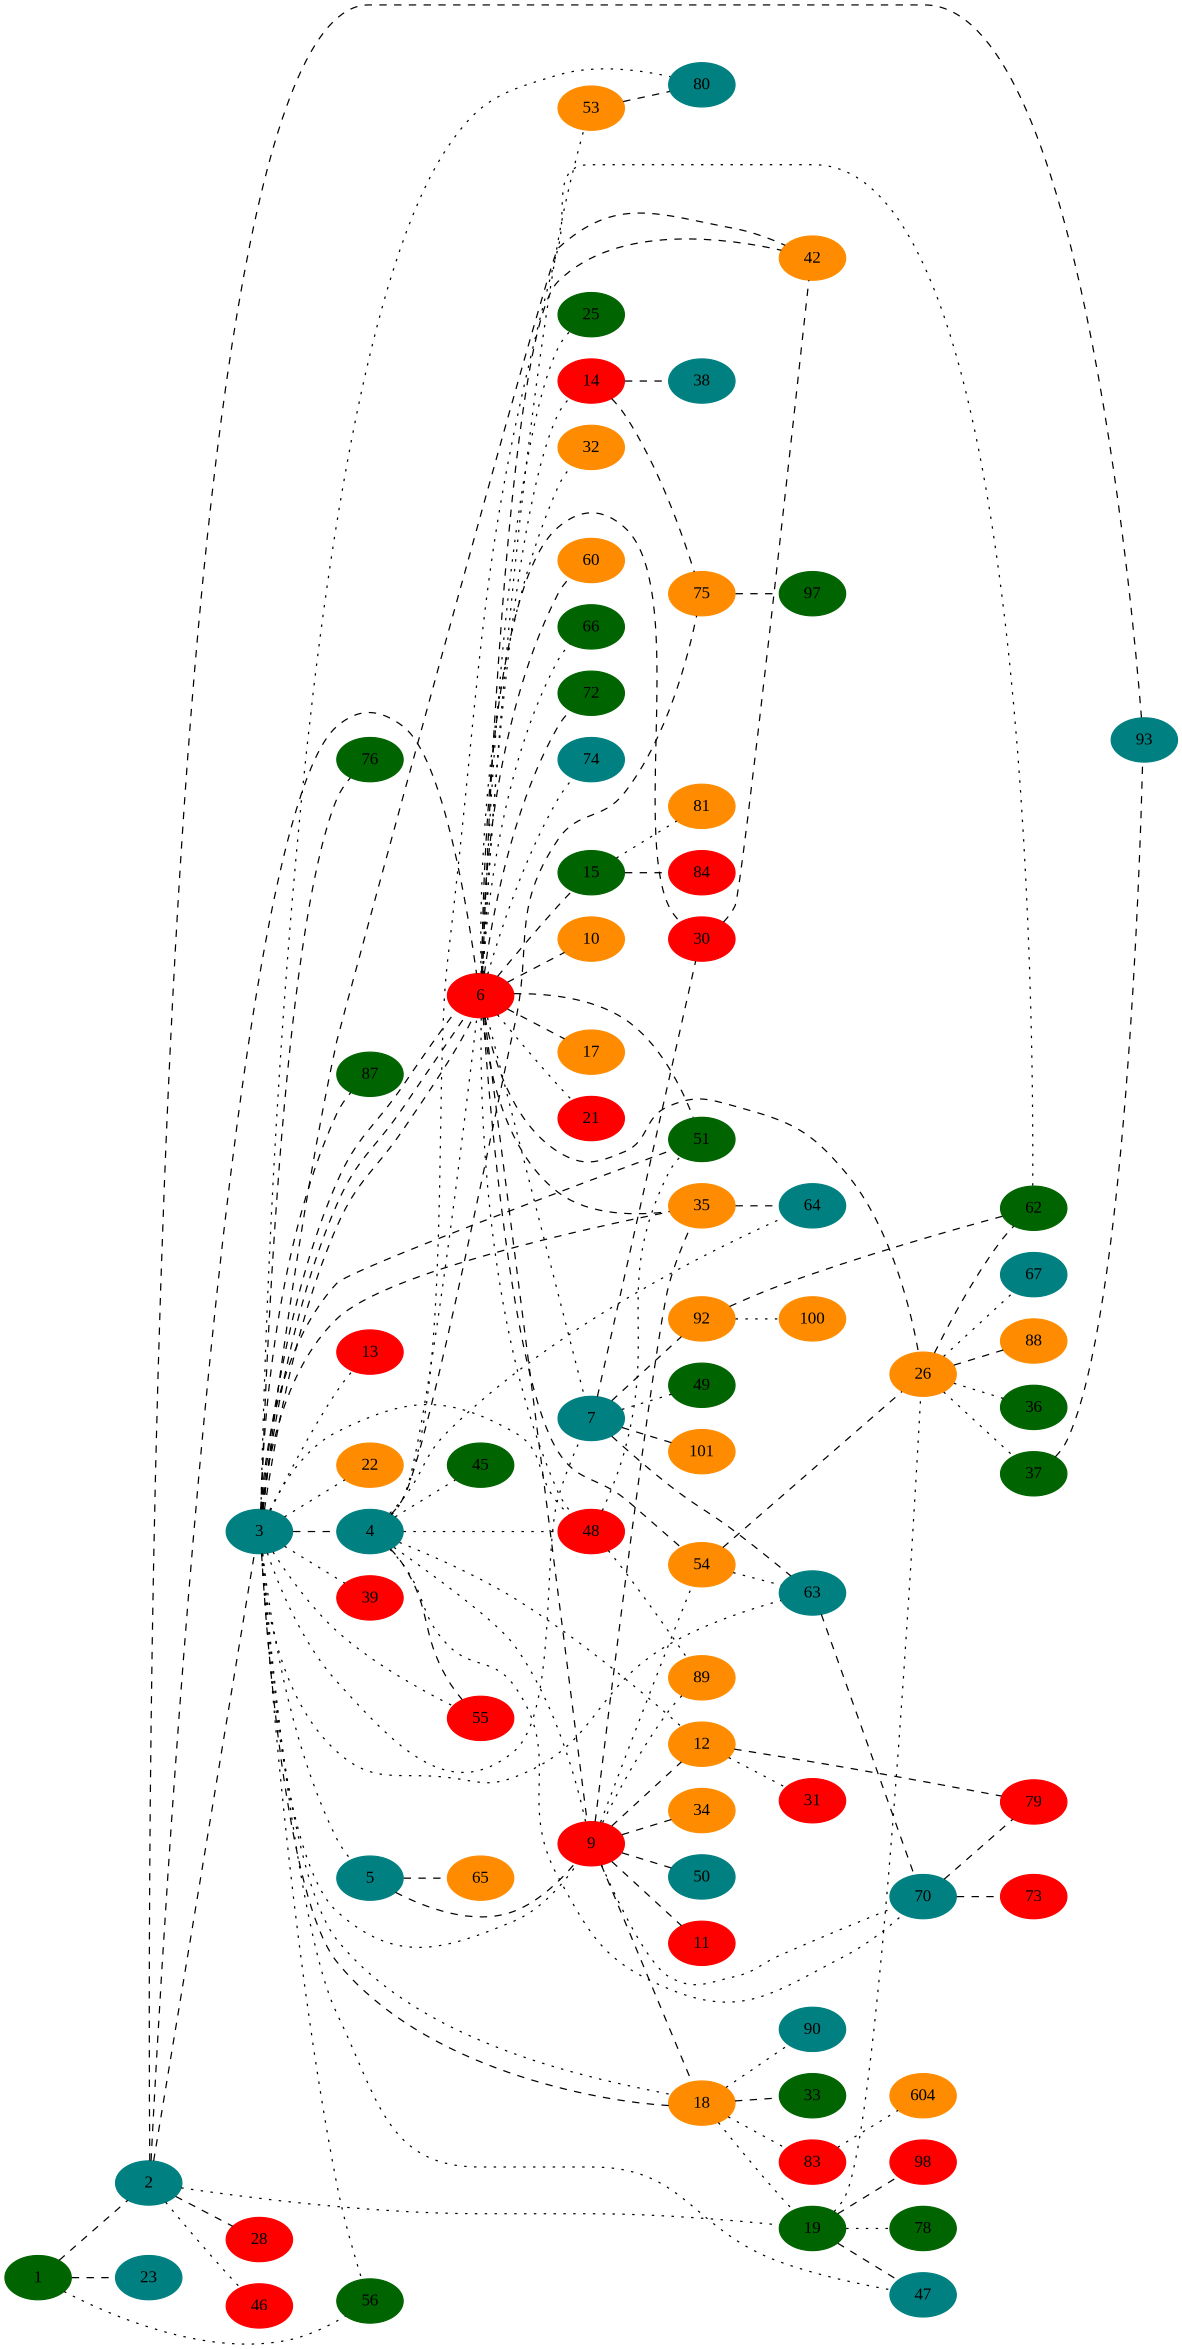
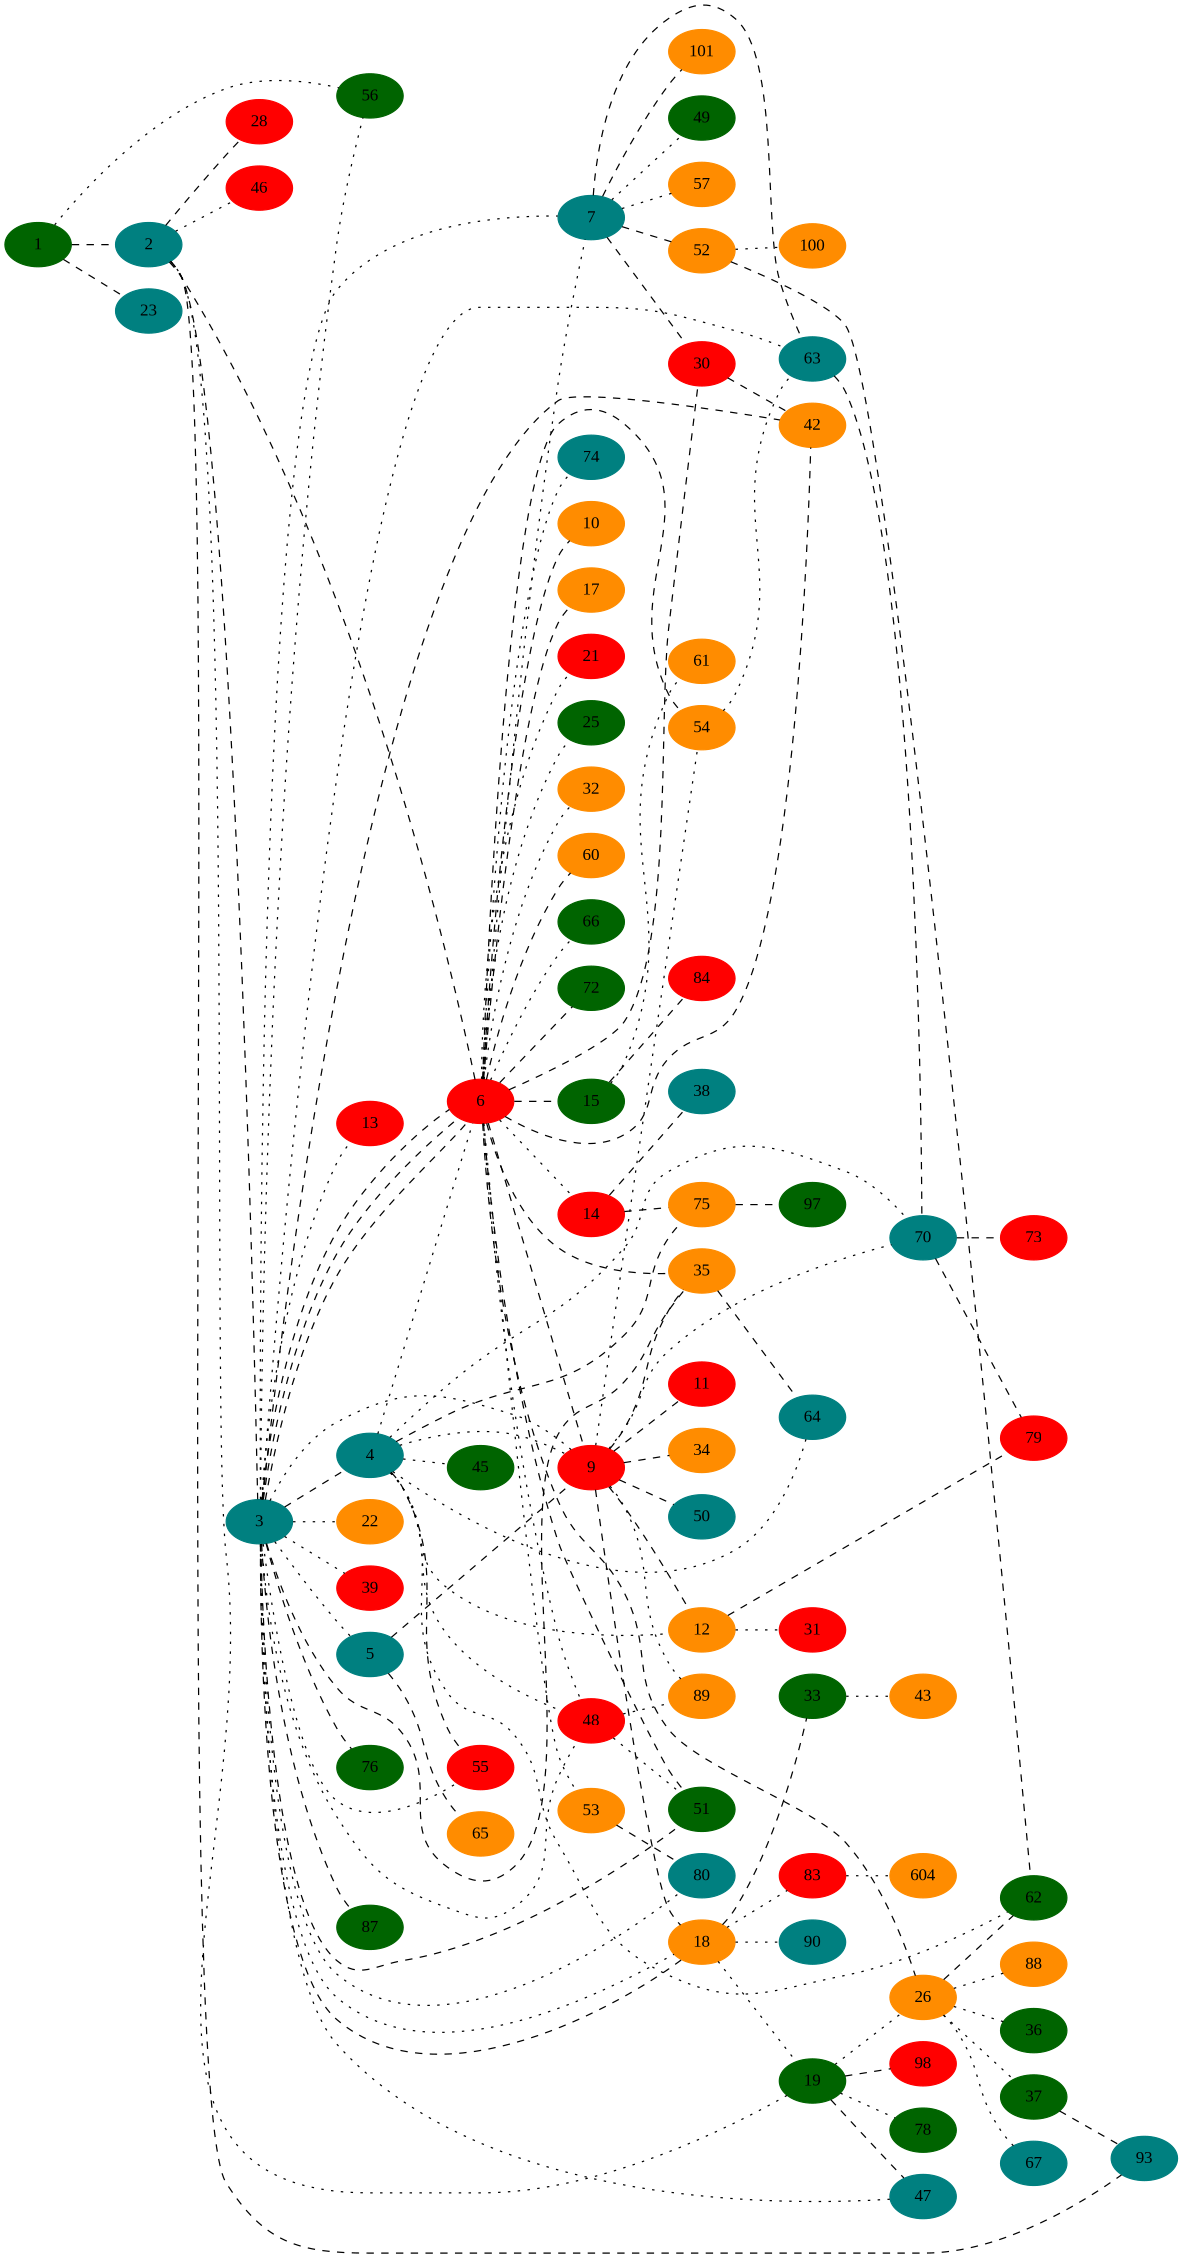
  graph {
    fontname="Liberation Serif"
    rankdir=LR
    node [color=darkorange fontname="Liberation Serif" style=filled]
    edge [fontname="Liberation Serif" style=dashed]
    1 [color=darkgreen super="+8"]
    2 [color=teal super="+29"]
    23 [color=teal]
    56 [color=darkgreen]
    3 [color=teal super="+86"]
    6 [color=red super="+41"]
    19 [color=darkgreen super="+40"]
    28 [color=red]
    46 [color=red]
    93 [color=teal]
    4 [color=teal super="+27"]
    5 [color=teal]
    7 [color=teal super="+44"]
    9 [color=red super="+20"]
    13 [color=red]
    18 [super="+95"]
    22 [super="+77"]
    35 [super="+81"]
    39 [color=red]
    42 [super="+54"]
    47 [color=teal]
    48 [color=red super="+103"]
    51 [color=darkgreen]
    55 [color=red super="+96"]
    63 [color=teal super="+65"]
    76 [color=darkgreen]
    80 [color=teal]
    87 [color=darkgreen]
    10
    14 [color=red super="+16"]
    15 [color=darkgreen super="+82"]
    17
    21 [color=red super="+92"]
    n34 [label=54 super="+59"]
    25 [color=darkgreen]
    26 [super="+69"]
    30 [color=red]
    32
    53
    60
    66 [color=darkgreen]
    72 [color=darkgreen super="+88"]
    74 [color=teal]
    78 [color=darkgreen]
    98 [color=red]
    12 [super="+102"]
    45 [color=darkgreen]
    62 [color=darkgreen super="+94"]
    64 [color=teal super="+91"]
    70 [color=teal super="+71"]
    75 [super="+99"]
    n52 [label=65 super="+105"]
    49 [color=darkgreen]
-   52 [label=92]
+   52
+   57
    101
    11 [color=red]
    34
    50 [color=teal super="+58"]
    89
    33 [color=darkgreen super="+106"]
    83 [color=red]
    90 [color=teal]
    31 [color=red]
    79 [color=red]
    73 [color=red]
    97 [color=darkgreen]
    38 [color=teal]
-   61 [label=81]
+   61
    84 [color=red]
    36 [color=darkgreen]
    37 [color=darkgreen]
    67 [color=teal]
    n74 [label=88]
    100
+   43
    n77 [label=604]
    1 -- 2
    1 -- 23
    1 -- 56 [style=dotted]
    2 -- 3
    2 -- 6
    2 -- 19 [style=dotted]
    2 -- 28
    2 -- 46 [style=dotted]
    2 -- 93
    3 -- 56 [style=dotted]
    3 -- 6
    3 -- 6
    3 -- 6
    3 -- 4
    3 -- 5 [style=dotted]
    3 -- 7 [style=dotted]
    3 -- 9 [style=dotted weight=2]
    3 -- 13 [style=dotted]
    3 -- 18
    3 -- 18 [style=dotted]
    3 -- 22 [style=dotted]
    3 -- 35
    3 -- 39 [style=dotted]
    3 -- 42
    3 -- 47 [style=dotted]
    3 -- 48 [style=dotted]
    3 -- 51
    3 -- 55 [style=dotted]
    3 -- 63 [style=dotted]
    3 -- 76
    3 -- 80 [style=dotted]
    3 -- 87
    6 -- 7 [style=dotted]
    6 -- 9
    6 -- 35
    6 -- 42
    6 -- 48 [style=dotted weight=2]
    6 -- 51
    6 -- 10
    6 -- 14 [style=dotted]
    6 -- 15
    6 -- 17
    6 -- 21 [style=dotted]
    6 -- n34
    6 -- 25 [style=dotted]
    6 -- 26
    6 -- 30
    6 -- 32 [style=dotted]
    6 -- 53 [style=dotted]
    6 -- 60
    6 -- 66 [style=dotted]
    6 -- 72
    6 -- 74 [style=dotted]
    19 -- 47
    19 -- 26 [style=dotted]
    19 -- 78 [style=dotted]
    19 -- 98
    4 -- 6 [style=dotted]
    4 -- 9 [style=dotted]
    4 -- 48 [style=dotted]
    4 -- 55
    4 -- 12 [style=dotted]
    4 -- 45 [style=dotted]
    4 -- 62 [style=dotted]
    4 -- 64 [style=dotted]
    4 -- 70 [style=dotted]
    4 -- 75
    5 -- 9
    5 -- n52
    7 -- 63
    7 -- 30
    7 -- 49 [style=dotted]
    7 -- 52
+   7 -- 57 [style=dotted]
    7 -- 101
    9 -- 18
    9 -- 35
    9 -- n34 [style=dotted]
    9 -- 12
    9 -- 70 [style=dotted]
    9 -- 11
    9 -- 34
    9 -- 50
    9 -- 89 [style=dotted]
    18 -- 19 [style=dotted]
    18 -- 33
    18 -- 83 [style=dotted]
    18 -- 90 [style=dotted]
    35 -- 64
    48 -- 51 [style=dotted]
    48 -- 89 [style=dotted]
    63 -- 70
    14 -- 75
    14 -- 38
    15 -- 61 [style=dotted]
    15 -- 84
    n34 -- 63 [style=dotted]
-   n34 -- 26
    26 -- 62
    26 -- 36 [style=dotted]
    26 -- 37 [style=dotted]
    26 -- 67 [style=dotted]
-   26 -- n74
+   26 -- n74 [style=dotted]
    30 -- 42
    53 -- 80
    12 -- 31 [style=dotted]
    12 -- 79
    70 -- 79
    70 -- 73
    75 -- 97
    52 -- 62
    52 -- 100 [style=dotted]
+   33 -- 43 [style=dotted]
    83 -- n77 [style=dotted]
    37 -- 93
  }
